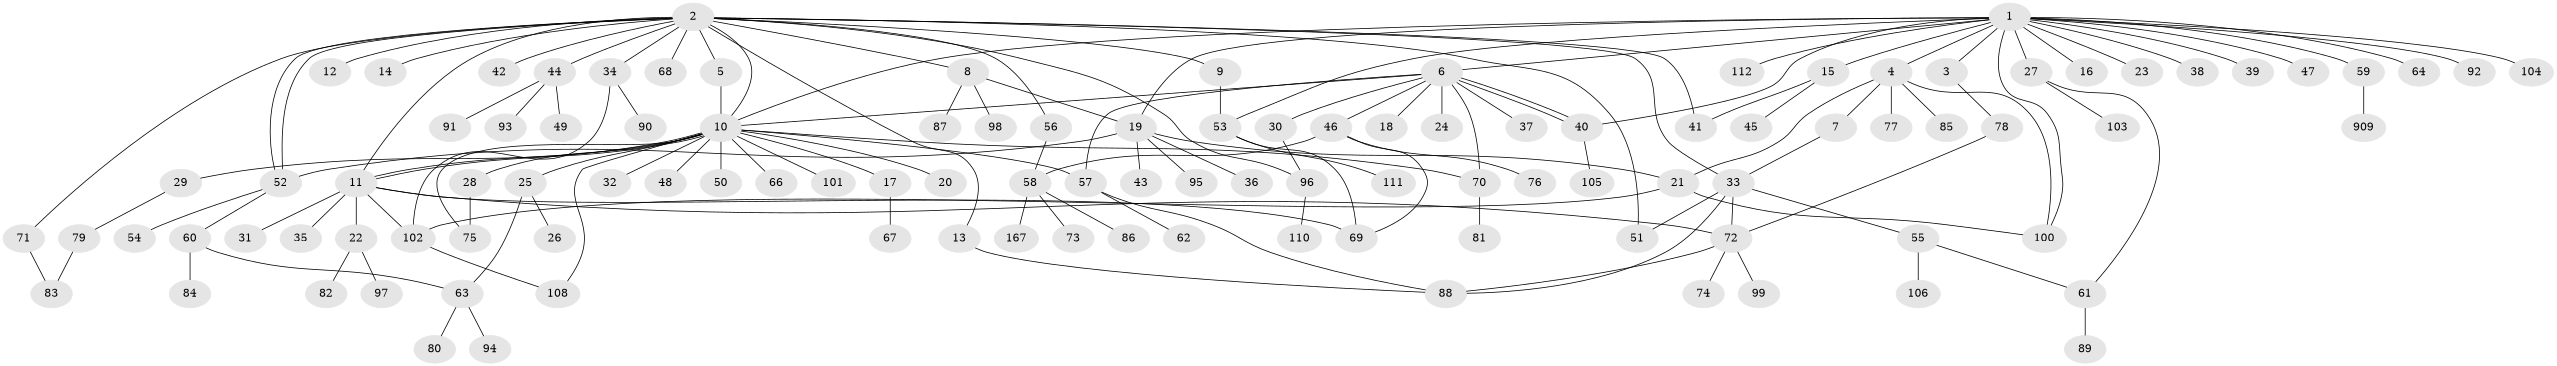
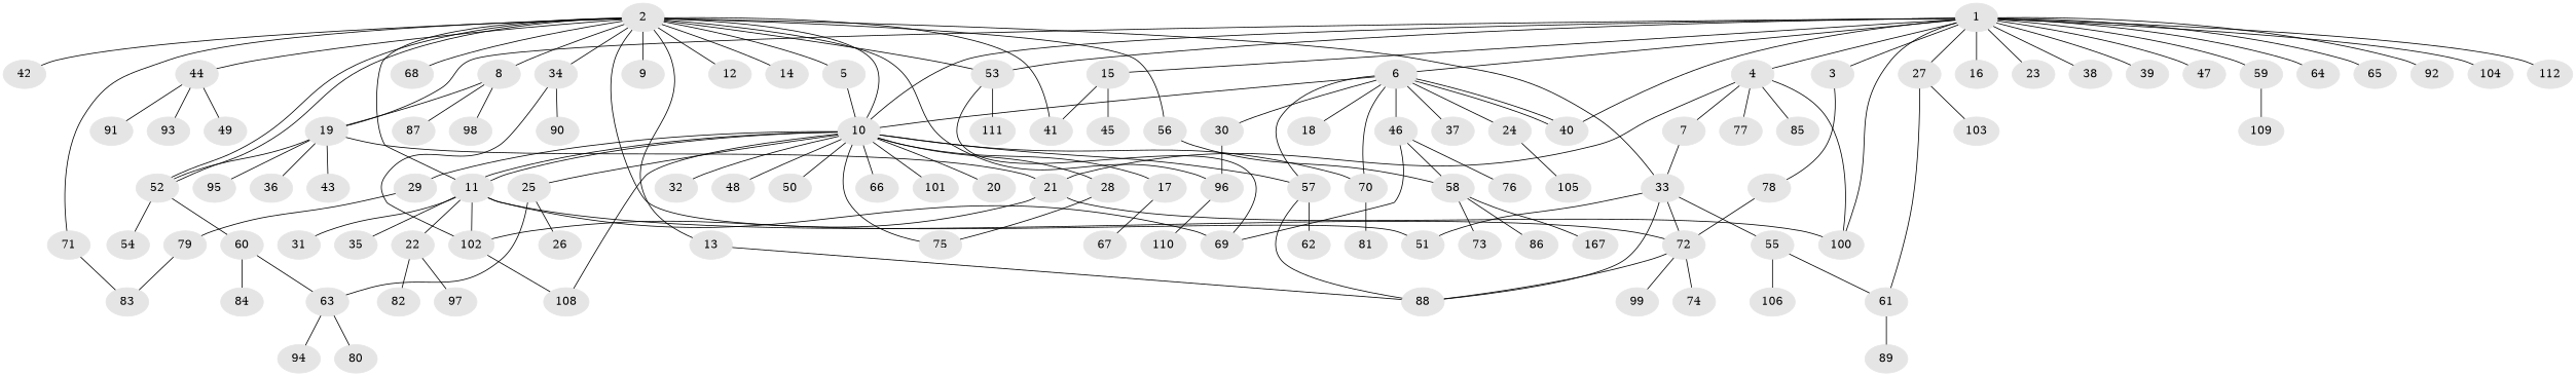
  graph {
    node [color=gray90 style=filled]
    1
    3
    4
    6
    10
    15
    16
    19
    23
    27
    38
    39
    40
    47
    53
    59
    64
+   65
    92
    100
    104
    112
    2
    5
    8
    9
    11
    12
    13
    14
    33
    34
    41
    42
    44
    51
    52
    56
    68
    71
    96
    78
    7
    21
    77
    85
    18
    24
    30
    37
    46
    57
    70
    17
    20
    25
    28
    29
    32
    48
    50
    66
    75
    101
    108
    45
    36
    43
    95
    61
    103
    69
    111
-   109 [label=909]
+   109
    72
    88
    74
    99
    87
    98
    22
    31
    35
    102
    55
    90
    49
    91
    93
    54
    60
    58
    83
    110
    105
    76
    62
    81
    67
    26
    63
    79
    82
    97
    80
    94
    89
    106
    73
    86
    n111 [label=167]
    84
    1 -- 3
    1 -- 4
    1 -- 6
    1 -- 10
    1 -- 15
    1 -- 16
    1 -- 19
    1 -- 23
    1 -- 27
    1 -- 38
    1 -- 39
    1 -- 40
    1 -- 47
    1 -- 53
    1 -- 59
    1 -- 64
+   1 -- 65
    1 -- 92
    1 -- 100
    1 -- 104
    1 -- 112
    3 -- 78
    4 -- 100
    4 -- 7
    4 -- 21
    4 -- 77
    4 -- 85
    6 -- 10
    6 -- 40
    6 -- 40
    6 -- 18
    6 -- 24
    6 -- 30
    6 -- 37
    6 -- 46
    6 -- 57
    6 -- 70
    10 -- 11
    10 -- 11
    10 -- 57
    10 -- 70
    10 -- 17
    10 -- 20
    10 -- 25
    10 -- 28
    10 -- 29
    10 -- 32
    10 -- 48
    10 -- 50
    10 -- 66
    10 -- 75
    10 -- 101
    10 -- 108
    15 -- 41
    15 -- 45
    19 -- 52
    19 -- 21
    19 -- 36
    19 -- 43
    19 -- 95
    27 -- 61
    27 -- 103
    53 -- 69
    53 -- 111
    59 -- 109
    2 -- 10
-   9 -- 53
+   2 -- 53
    2 -- 5
    2 -- 8
    2 -- 9
    2 -- 11
    2 -- 12
    2 -- 13
    2 -- 14
    2 -- 33
    2 -- 34
    2 -- 41
    2 -- 42
    2 -- 44
    2 -- 51
    2 -- 52
    2 -- 52
    2 -- 56
    2 -- 68
    2 -- 71
    2 -- 96
    5 -- 10
    8 -- 19
    8 -- 87
    8 -- 98
    11 -- 69
    11 -- 72
    11 -- 22
    11 -- 31
    11 -- 35
    11 -- 102
    13 -- 88
    33 -- 51
    33 -- 72
    33 -- 88
    33 -- 55
    34 -- 102
    34 -- 90
    44 -- 49
    44 -- 91
    44 -- 93
    52 -- 54
    52 -- 60
    56 -- 58
    71 -- 83
    96 -- 110
    78 -- 72
    7 -- 33
    21 -- 100
    21 -- 102
-   40 -- 105
+   24 -- 105
    30 -- 96
    46 -- 69
    46 -- 58
    46 -- 76
    57 -- 88
    57 -- 62
    70 -- 81
    17 -- 67
    25 -- 26
    25 -- 63
    28 -- 75
    29 -- 79
    61 -- 89
    72 -- 88
    72 -- 74
    72 -- 99
    22 -- 82
    22 -- 97
    102 -- 108
    55 -- 61
    55 -- 106
    60 -- 63
    60 -- 84
    58 -- 73
    58 -- 86
    58 -- n111
    63 -- 80
    63 -- 94
    79 -- 83
  }
